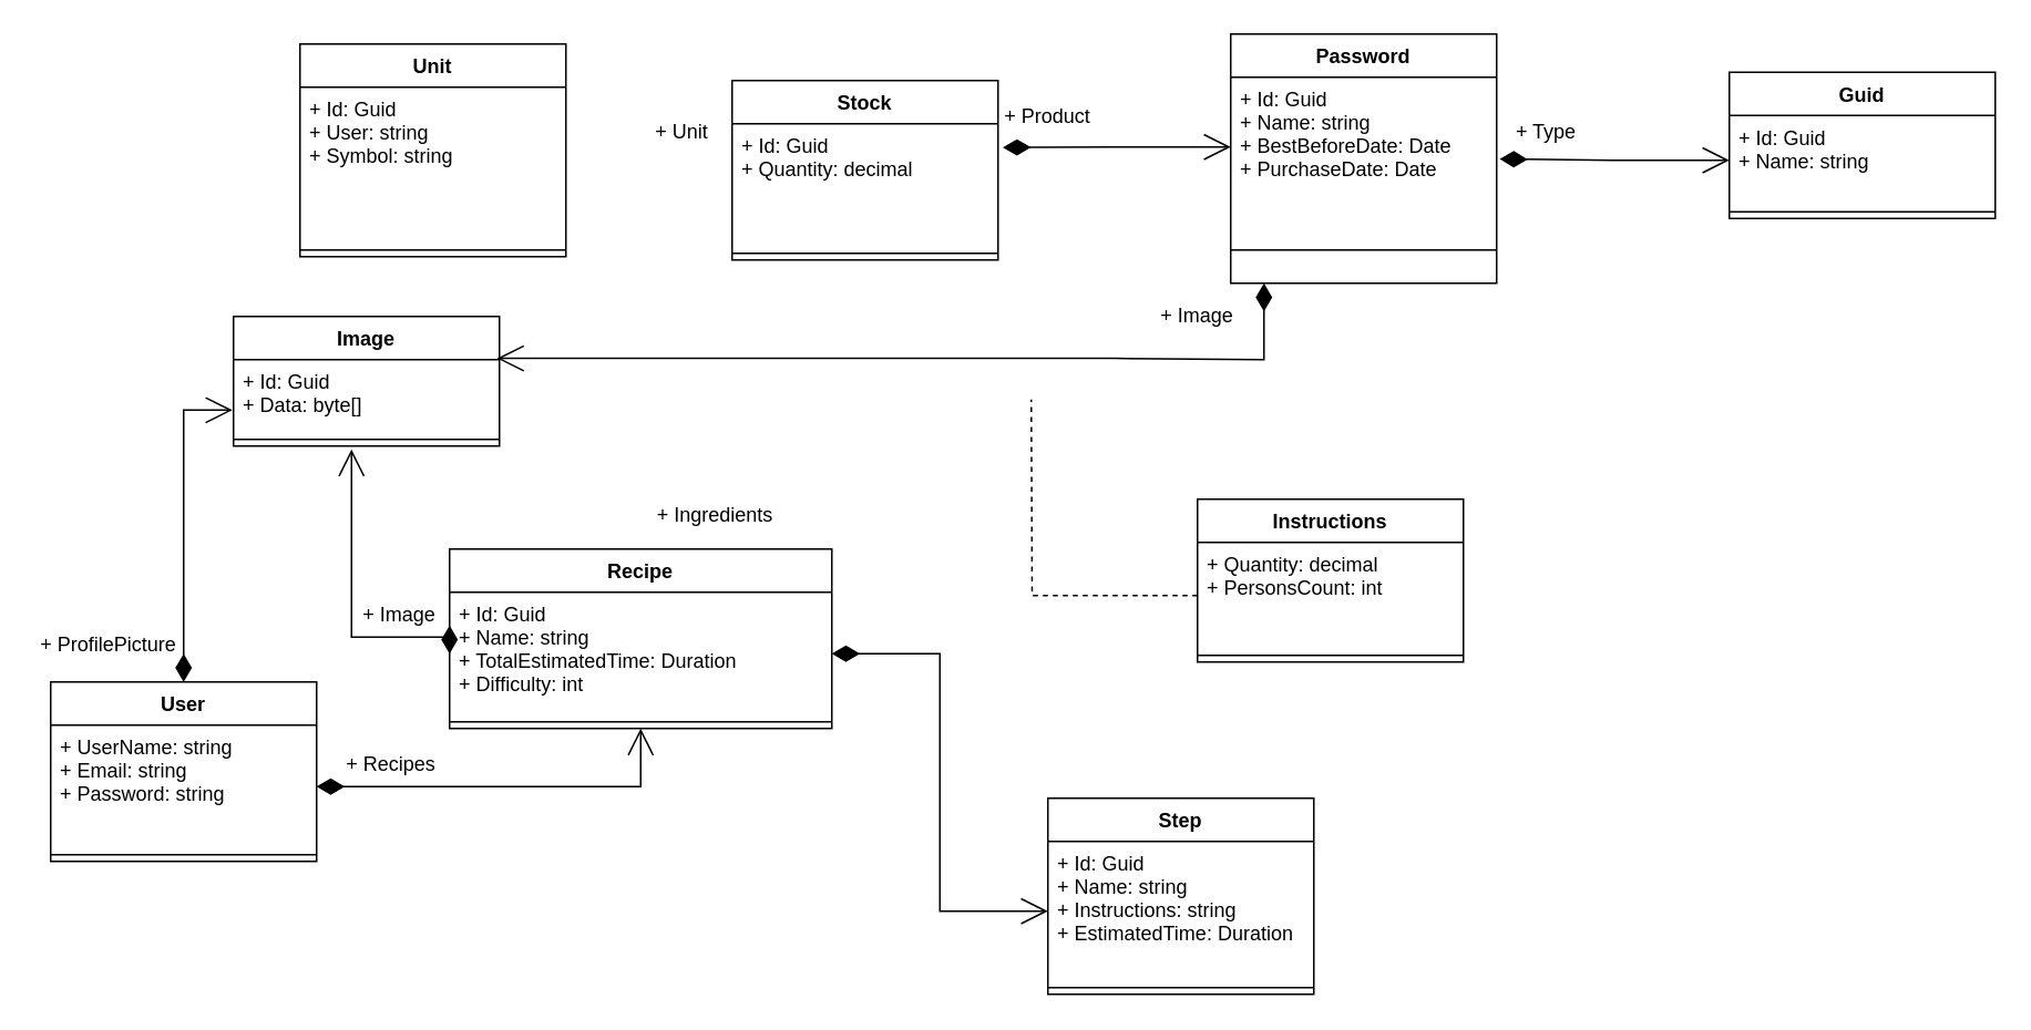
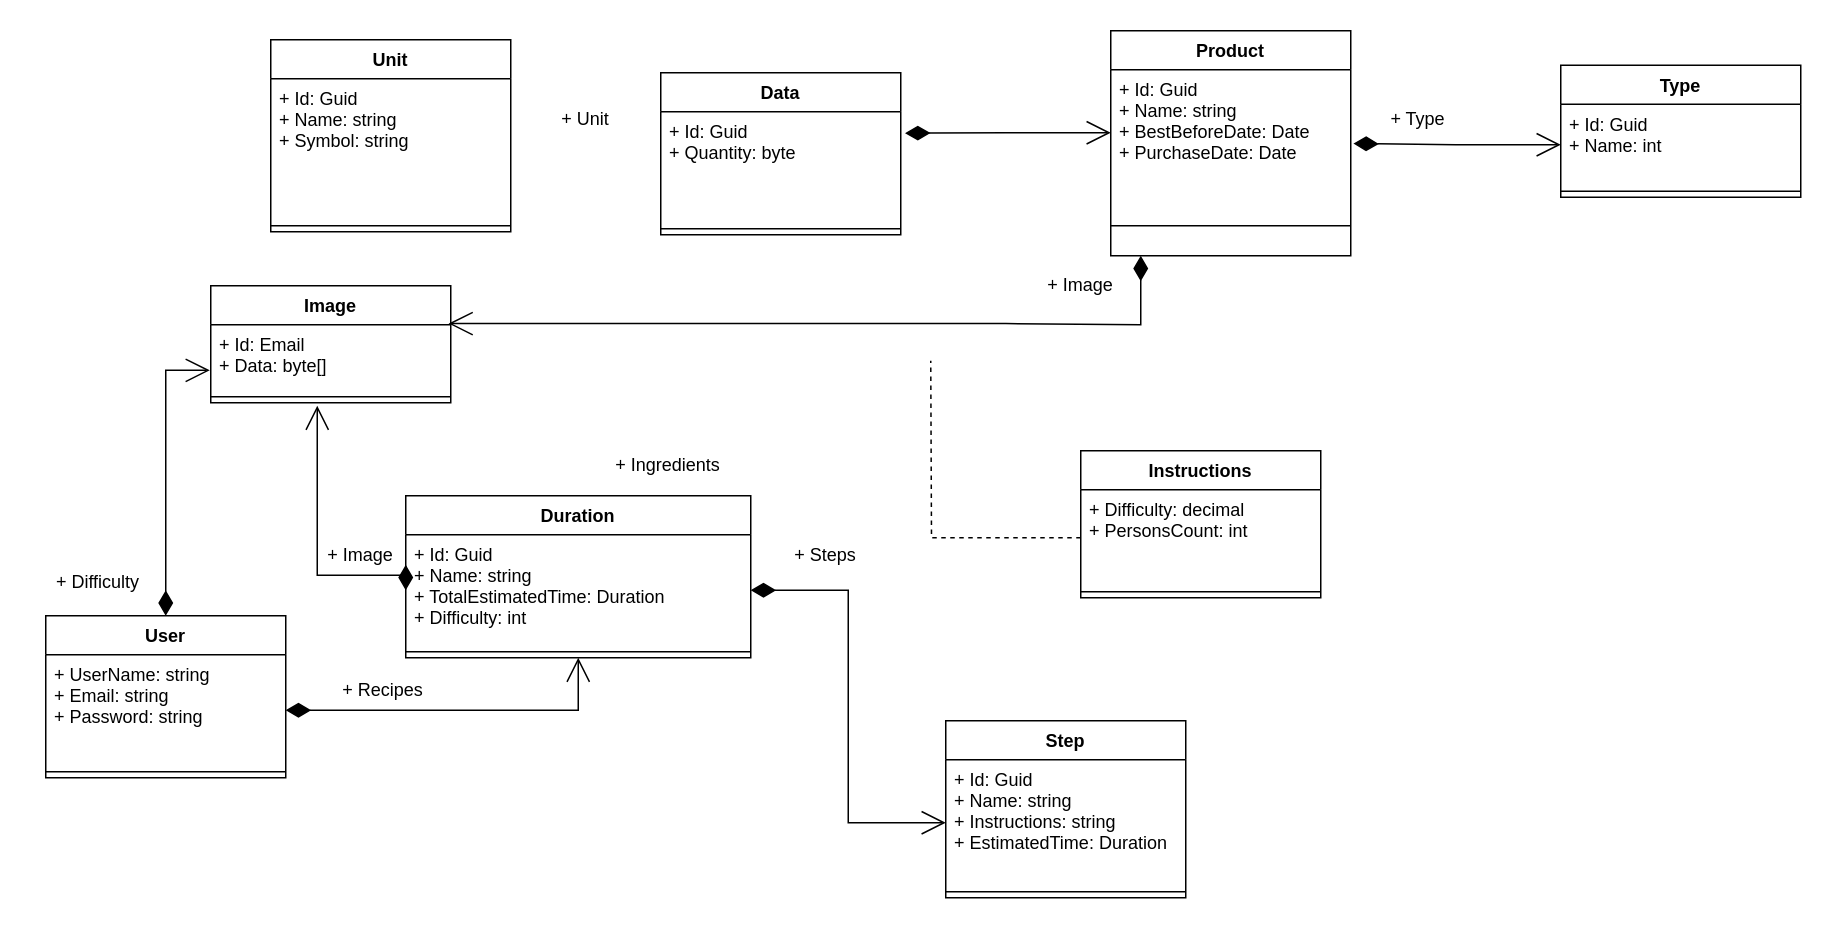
  <mxCell id="0" />
  <mxCell id="1" parent="0" />
- <mxCell id="2" value="Password" style="swimlane;fontStyle=1;align=center;verticalAlign=top;childLayout=stackLayout;horizontal=1;startSize=26;horizontalStack=0;resizeParent=1;resizeParentMax=0;resizeLast=0;collapsible=1;marginBottom=0;" parent="1" vertex="1"><mxGeometry x="740" y="20" width="160" height="150" as="geometry" /></mxCell>
+ <mxCell id="2" value="Product" style="swimlane;fontStyle=1;align=center;verticalAlign=top;childLayout=stackLayout;horizontal=1;startSize=26;horizontalStack=0;resizeParent=1;resizeParentMax=0;resizeLast=0;collapsible=1;marginBottom=0;" parent="1" vertex="1"><mxGeometry x="740" y="20" width="160" height="150" as="geometry" /></mxCell>
  <mxCell id="3" value="+ Id: Guid&#10;+ Name: string&#10;+ BestBeforeDate: Date&#10;+ PurchaseDate: Date" style="text;strokeColor=none;fillColor=none;align=left;verticalAlign=top;spacingLeft=4;spacingRight=4;overflow=hidden;rotatable=0;points=[[0,0.5],[1,0.5]];portConstraint=eastwest;" parent="2" vertex="1"><mxGeometry y="26" width="160" height="84" as="geometry" /></mxCell>
  <mxCell id="4" value="" style="line;strokeWidth=1;fillColor=none;align=left;verticalAlign=middle;spacingTop=-1;spacingLeft=3;spacingRight=3;rotatable=0;labelPosition=right;points=[];portConstraint=eastwest;" parent="2" vertex="1"><mxGeometry y="110" width="160" height="40" as="geometry" /></mxCell>
- <mxCell id="5" value="Stock" style="swimlane;fontStyle=1;align=center;verticalAlign=top;childLayout=stackLayout;horizontal=1;startSize=26;horizontalStack=0;resizeParent=1;resizeParentMax=0;resizeLast=0;collapsible=1;marginBottom=0;" parent="1" vertex="1"><mxGeometry x="440" y="48" width="160" height="108" as="geometry" /></mxCell>
- <mxCell id="6" value="+ Id: Guid&#10;+ Quantity: decimal" style="text;strokeColor=none;fillColor=none;align=left;verticalAlign=top;spacingLeft=4;spacingRight=4;overflow=hidden;rotatable=0;points=[[0,0.5],[1,0.5]];portConstraint=eastwest;" parent="5" vertex="1"><mxGeometry y="26" width="160" height="74" as="geometry" /></mxCell>
+ <mxCell id="5" value="Data" style="swimlane;fontStyle=1;align=center;verticalAlign=top;childLayout=stackLayout;horizontal=1;startSize=26;horizontalStack=0;resizeParent=1;resizeParentMax=0;resizeLast=0;collapsible=1;marginBottom=0;" parent="1" vertex="1"><mxGeometry x="440" y="48" width="160" height="108" as="geometry" /></mxCell>
+ <mxCell id="6" value="+ Id: Guid&#10;+ Quantity: byte" style="text;strokeColor=none;fillColor=none;align=left;verticalAlign=top;spacingLeft=4;spacingRight=4;overflow=hidden;rotatable=0;points=[[0,0.5],[1,0.5]];portConstraint=eastwest;" parent="5" vertex="1"><mxGeometry y="26" width="160" height="74" as="geometry" /></mxCell>
  <mxCell id="7" value="" style="line;strokeWidth=1;fillColor=none;align=left;verticalAlign=middle;spacingTop=-1;spacingLeft=3;spacingRight=3;rotatable=0;labelPosition=right;points=[];portConstraint=eastwest;" parent="5" vertex="1"><mxGeometry y="100" width="160" height="8" as="geometry" /></mxCell>
  <mxCell id="8" style="edgeStyle=orthogonalEdgeStyle;rounded=0;orthogonalLoop=1;jettySize=auto;html=1;entryX=1.018;entryY=0.373;entryDx=0;entryDy=0;endArrow=diamondThin;endFill=1;startSize=14;endSize=14;entryPerimeter=0;exitX=0;exitY=0.5;exitDx=0;exitDy=0;startArrow=open;startFill=0;" parent="1" source="3" target="5" edge="1"><mxGeometry relative="1" as="geometry" /></mxCell>
  <mxCell id="9" value="Unit" style="swimlane;fontStyle=1;align=center;verticalAlign=top;childLayout=stackLayout;horizontal=1;startSize=26;horizontalStack=0;resizeParent=1;resizeParentMax=0;resizeLast=0;collapsible=1;marginBottom=0;" parent="1" vertex="1"><mxGeometry x="180" y="26" width="160" height="128" as="geometry" /></mxCell>
- <mxCell id="10" value="+ Id: Guid&#10;+ User: string&#10;+ Symbol: string" style="text;strokeColor=none;fillColor=none;align=left;verticalAlign=top;spacingLeft=4;spacingRight=4;overflow=hidden;rotatable=0;points=[[0,0.5],[1,0.5]];portConstraint=eastwest;" parent="9" vertex="1"><mxGeometry y="26" width="160" height="94" as="geometry" /></mxCell>
+ <mxCell id="10" value="+ Id: Guid&#10;+ Name: string&#10;+ Symbol: string" style="text;strokeColor=none;fillColor=none;align=left;verticalAlign=top;spacingLeft=4;spacingRight=4;overflow=hidden;rotatable=0;points=[[0,0.5],[1,0.5]];portConstraint=eastwest;" parent="9" vertex="1"><mxGeometry y="26" width="160" height="94" as="geometry" /></mxCell>
  <mxCell id="11" value="" style="line;strokeWidth=1;fillColor=none;align=left;verticalAlign=middle;spacingTop=-1;spacingLeft=3;spacingRight=3;rotatable=0;labelPosition=right;points=[];portConstraint=eastwest;" parent="9" vertex="1"><mxGeometry y="120" width="160" height="8" as="geometry" /></mxCell>
  <mxCell id="12" style="edgeStyle=orthogonalEdgeStyle;rounded=0;orthogonalLoop=1;jettySize=auto;html=1;exitX=0.5;exitY=1;exitDx=0;exitDy=0;startArrow=open;startFill=0;endArrow=diamondThin;endFill=1;startSize=14;endSize=14;strokeWidth=1;" parent="1" source="13" target="25" edge="1"><mxGeometry relative="1" as="geometry" /></mxCell>
- <mxCell id="13" value="Recipe" style="swimlane;fontStyle=1;align=center;verticalAlign=top;childLayout=stackLayout;horizontal=1;startSize=26;horizontalStack=0;resizeParent=1;resizeParentMax=0;resizeLast=0;collapsible=1;marginBottom=0;" parent="1" vertex="1"><mxGeometry y="330" width="230" height="108" as="geometry" x="270" /></mxCell>
+ <mxCell id="13" value="Duration" style="swimlane;fontStyle=1;align=center;verticalAlign=top;childLayout=stackLayout;horizontal=1;startSize=26;horizontalStack=0;resizeParent=1;resizeParentMax=0;resizeLast=0;collapsible=1;marginBottom=0;" parent="1" vertex="1"><mxGeometry y="330" width="230" height="108" as="geometry" x="270" /></mxCell>
  <mxCell id="14" value="+ Id: Guid&#10;+ Name: string&#10;+ TotalEstimatedTime: Duration&#10;+ Difficulty: int" style="text;strokeColor=none;fillColor=none;align=left;verticalAlign=top;spacingLeft=4;spacingRight=4;overflow=hidden;rotatable=0;points=[[0,0.5],[1,0.5]];portConstraint=eastwest;" parent="13" vertex="1"><mxGeometry y="26" width="230" height="74" as="geometry" /></mxCell>
  <mxCell id="15" value="" style="line;strokeWidth=1;fillColor=none;align=left;verticalAlign=middle;spacingTop=-1;spacingLeft=3;spacingRight=3;rotatable=0;labelPosition=right;points=[];portConstraint=eastwest;" parent="13" vertex="1"><mxGeometry y="100" width="230" height="8" as="geometry" /></mxCell>
  <mxCell id="16" value="Step" style="swimlane;fontStyle=1;align=center;verticalAlign=top;childLayout=stackLayout;horizontal=1;startSize=26;horizontalStack=0;resizeParent=1;resizeParentMax=0;resizeLast=0;collapsible=1;marginBottom=0;" parent="1" vertex="1"><mxGeometry x="630" y="480" width="160" height="118" as="geometry" /></mxCell>
  <mxCell id="17" value="+ Id: Guid&#10;+ Name: string&#10;+ Instructions: string&#10;+ EstimatedTime: Duration" style="text;strokeColor=none;fillColor=none;align=left;verticalAlign=top;spacingLeft=4;spacingRight=4;overflow=hidden;rotatable=0;points=[[0,0.5],[1,0.5]];portConstraint=eastwest;" parent="16" vertex="1"><mxGeometry y="26" width="160" height="84" as="geometry" /></mxCell>
  <mxCell id="18" value="" style="line;strokeWidth=1;fillColor=none;align=left;verticalAlign=middle;spacingTop=-1;spacingLeft=3;spacingRight=3;rotatable=0;labelPosition=right;points=[];portConstraint=eastwest;" parent="16" vertex="1"><mxGeometry y="110" width="160" height="8" as="geometry" /></mxCell>
  <mxCell id="19" style="edgeStyle=orthogonalEdgeStyle;rounded=0;orthogonalLoop=1;jettySize=auto;html=1;exitX=0;exitY=0.5;exitDx=0;exitDy=0;entryX=1;entryY=0.5;entryDx=0;entryDy=0;endArrow=diamondThin;endFill=1;startSize=14;endSize=14;strokeWidth=1;startArrow=open;startFill=0;" parent="1" source="17" target="14" edge="1"><mxGeometry relative="1" as="geometry" /></mxCell>
  <mxCell id="20" value="Instructions" style="swimlane;fontStyle=1;align=center;verticalAlign=top;childLayout=stackLayout;horizontal=1;startSize=26;horizontalStack=0;resizeParent=1;resizeParentMax=0;resizeLast=0;collapsible=1;marginBottom=0;" parent="1" vertex="1"><mxGeometry x="720" y="300" width="160" height="98" as="geometry" /></mxCell>
- <mxCell id="21" value="+ Quantity: decimal&#10;+ PersonsCount: int" style="text;strokeColor=none;fillColor=none;align=left;verticalAlign=top;spacingLeft=4;spacingRight=4;overflow=hidden;rotatable=0;points=[[0,0.5],[1,0.5]];portConstraint=eastwest;" parent="20" vertex="1"><mxGeometry y="26" width="160" height="64" as="geometry" /></mxCell>
+ <mxCell id="21" value="+ Difficulty: decimal&#10;+ PersonsCount: int" style="text;strokeColor=none;fillColor=none;align=left;verticalAlign=top;spacingLeft=4;spacingRight=4;overflow=hidden;rotatable=0;points=[[0,0.5],[1,0.5]];portConstraint=eastwest;" parent="20" vertex="1"><mxGeometry y="26" width="160" height="64" as="geometry" /></mxCell>
  <mxCell id="22" value="" style="line;strokeWidth=1;fillColor=none;align=left;verticalAlign=middle;spacingTop=-1;spacingLeft=3;spacingRight=3;rotatable=0;labelPosition=right;points=[];portConstraint=eastwest;" parent="20" vertex="1"><mxGeometry y="90" width="160" height="8" as="geometry" /></mxCell>
  <mxCell id="23" style="edgeStyle=orthogonalEdgeStyle;rounded=0;orthogonalLoop=1;jettySize=auto;html=1;exitX=0;exitY=0.5;exitDx=0;exitDy=0;endArrow=none;endFill=0;startSize=14;endSize=14;strokeWidth=1;dashed=1;" parent="1" source="21" edge="1"><mxGeometry relative="1" as="geometry"><mxPoint x="620" y="240" as="targetPoint" /></mxGeometry></mxCell>
  <mxCell id="24" value="User" style="swimlane;fontStyle=1;align=center;verticalAlign=top;childLayout=stackLayout;horizontal=1;startSize=26;horizontalStack=0;resizeParent=1;resizeParentMax=0;resizeLast=0;collapsible=1;marginBottom=0;" parent="1" vertex="1"><mxGeometry x="30" y="410" width="160" height="108" as="geometry" /></mxCell>
  <mxCell id="25" value="+ UserName: string&#10;+ Email: string&#10;+ Password: string" style="text;strokeColor=none;fillColor=none;align=left;verticalAlign=top;spacingLeft=4;spacingRight=4;overflow=hidden;rotatable=0;points=[[0,0.5],[1,0.5]];portConstraint=eastwest;" parent="24" vertex="1"><mxGeometry y="26" width="160" height="74" as="geometry" /></mxCell>
  <mxCell id="26" value="" style="line;strokeWidth=1;fillColor=none;align=left;verticalAlign=middle;spacingTop=-1;spacingLeft=3;spacingRight=3;rotatable=0;labelPosition=right;points=[];portConstraint=eastwest;" parent="24" vertex="1"><mxGeometry y="100" width="160" height="8" as="geometry" /></mxCell>
- <mxCell id="27" value="Guid" style="swimlane;fontStyle=1;align=center;verticalAlign=top;childLayout=stackLayout;horizontal=1;startSize=26;horizontalStack=0;resizeParent=1;resizeParentMax=0;resizeLast=0;collapsible=1;marginBottom=0;" parent="1" vertex="1"><mxGeometry x="1040" y="43" width="160" height="88" as="geometry" /></mxCell>
- <mxCell id="28" value="+ Id: Guid&#10;+ Name: string" style="text;strokeColor=none;fillColor=none;align=left;verticalAlign=top;spacingLeft=4;spacingRight=4;overflow=hidden;rotatable=0;points=[[0,0.5],[1,0.5]];portConstraint=eastwest;" parent="27" vertex="1"><mxGeometry y="26" width="160" height="54" as="geometry" /></mxCell>
+ <mxCell id="27" value="Type" style="swimlane;fontStyle=1;align=center;verticalAlign=top;childLayout=stackLayout;horizontal=1;startSize=26;horizontalStack=0;resizeParent=1;resizeParentMax=0;resizeLast=0;collapsible=1;marginBottom=0;" parent="1" vertex="1"><mxGeometry x="1040" y="43" width="160" height="88" as="geometry" /></mxCell>
+ <mxCell id="28" value="+ Id: Guid&#10;+ Name: int" style="text;strokeColor=none;fillColor=none;align=left;verticalAlign=top;spacingLeft=4;spacingRight=4;overflow=hidden;rotatable=0;points=[[0,0.5],[1,0.5]];portConstraint=eastwest;" parent="27" vertex="1"><mxGeometry y="26" width="160" height="54" as="geometry" /></mxCell>
  <mxCell id="29" value="" style="line;strokeWidth=1;fillColor=none;align=left;verticalAlign=middle;spacingTop=-1;spacingLeft=3;spacingRight=3;rotatable=0;labelPosition=right;points=[];portConstraint=eastwest;" parent="27" vertex="1"><mxGeometry y="80" width="160" height="8" as="geometry" /></mxCell>
  <mxCell id="30" style="edgeStyle=orthogonalEdgeStyle;rounded=0;orthogonalLoop=1;jettySize=auto;html=1;exitX=0;exitY=0.5;exitDx=0;exitDy=0;entryX=1.011;entryY=0.586;entryDx=0;entryDy=0;entryPerimeter=0;endArrow=diamondThin;endFill=1;startSize=14;endSize=14;strokeWidth=1;startArrow=open;startFill=0;" parent="1" source="28" target="3" edge="1"><mxGeometry relative="1" as="geometry" /></mxCell>
- <mxCell id="31" value="+ Type" style="text;html=1;strokeColor=none;fillColor=none;align=center;verticalAlign=middle;whiteSpace=wrap;rounded=0;" parent="1" vertex="1"><mxGeometry x="910" y="69" width="40" height="20" as="geometry" /></mxCell>
- <mxCell id="32" value="+ Product" style="text;html=1;strokeColor=none;fillColor=none;align=center;verticalAlign=middle;whiteSpace=wrap;rounded=0;" parent="1" vertex="1"><mxGeometry x="600" y="60" width="60" height="20" as="geometry" /></mxCell>
- <mxCell id="33" value="+ Unit" style="text;html=1;strokeColor=none;fillColor=none;align=center;verticalAlign=middle;whiteSpace=wrap;rounded=0;" parent="1" vertex="1"><mxGeometry x="380" y="69" width="60" height="20" as="geometry" /></mxCell>
- <mxCell id="34" value="+ Ingredients" style="text;html=1;strokeColor=none;fillColor=none;align=center;verticalAlign=middle;whiteSpace=wrap;rounded=0;" parent="1" vertex="1"><mxGeometry x="390" y="300" width="80" height="20" as="geometry" /></mxCell>
+ <mxCell id="31" value="+ Type" style="text;html=1;strokeColor=none;fillColor=none;align=center;verticalAlign=middle;whiteSpace=wrap;rounded=0;" parent="1" vertex="1"><mxGeometry x="925" y="69" width="40" height="20" as="geometry" /></mxCell>
+ <mxCell id="33" value="+ Unit" style="text;html=1;strokeColor=none;fillColor=none;align=center;verticalAlign=middle;whiteSpace=wrap;rounded=0;" parent="1" vertex="1"><mxGeometry x="360" y="69" width="60" height="20" as="geometry" /></mxCell>
+ <mxCell id="34" value="+ Ingredients" style="text;html=1;strokeColor=none;fillColor=none;align=center;verticalAlign=middle;whiteSpace=wrap;rounded=0;" parent="1" vertex="1"><mxGeometry x="405" y="300" width="80" height="20" as="geometry" /></mxCell>
+ <mxCell id="35" value="+ Steps" style="text;html=1;strokeColor=none;fillColor=none;align=center;verticalAlign=middle;whiteSpace=wrap;rounded=0;" parent="1" vertex="1"><mxGeometry x="510" y="360" width="80" height="20" as="geometry" /></mxCell>
  <mxCell id="36" value="Image" style="swimlane;fontStyle=1;align=center;verticalAlign=top;childLayout=stackLayout;horizontal=1;startSize=26;horizontalStack=0;resizeParent=1;resizeParentMax=0;resizeLast=0;collapsible=1;marginBottom=0;" parent="1" vertex="1"><mxGeometry x="140" y="190" width="160" height="78" as="geometry" /></mxCell>
- <mxCell id="37" value="+ Id: Guid&#10;+ Data: byte[]" style="text;strokeColor=none;fillColor=none;align=left;verticalAlign=top;spacingLeft=4;spacingRight=4;overflow=hidden;rotatable=0;points=[[0,0.5],[1,0.5]];portConstraint=eastwest;" parent="36" vertex="1"><mxGeometry y="26" width="160" height="44" as="geometry" /></mxCell>
+ <mxCell id="37" value="+ Id: Email&#10;+ Data: byte[]" style="text;strokeColor=none;fillColor=none;align=left;verticalAlign=top;spacingLeft=4;spacingRight=4;overflow=hidden;rotatable=0;points=[[0,0.5],[1,0.5]];portConstraint=eastwest;" parent="36" vertex="1"><mxGeometry y="26" width="160" height="44" as="geometry" /></mxCell>
  <mxCell id="38" value="" style="line;strokeWidth=1;fillColor=none;align=left;verticalAlign=middle;spacingTop=-1;spacingLeft=3;spacingRight=3;rotatable=0;labelPosition=right;points=[];portConstraint=eastwest;" parent="36" vertex="1"><mxGeometry y="70" width="160" height="8" as="geometry" /></mxCell>
  <mxCell id="39" style="edgeStyle=orthogonalEdgeStyle;rounded=0;orthogonalLoop=1;jettySize=auto;html=1;startArrow=open;startFill=0;endArrow=diamondThin;endFill=1;startSize=14;endSize=14;strokeWidth=1;exitX=0.991;exitY=-0.018;exitDx=0;exitDy=0;exitPerimeter=0;" parent="1" source="37" edge="1"><mxGeometry relative="1" as="geometry"><mxPoint x="760" y="170" as="targetPoint" /><Array as="points"><mxPoint x="670" y="215" /><mxPoint x="730" y="216" /></Array></mxGeometry></mxCell>
  <mxCell id="40" value="+ Image" style="text;html=1;strokeColor=none;fillColor=none;align=center;verticalAlign=middle;whiteSpace=wrap;rounded=0;" parent="1" vertex="1"><mxGeometry x="690" y="180" width="60" height="20" as="geometry" /></mxCell>
  <mxCell id="41" style="edgeStyle=orthogonalEdgeStyle;rounded=0;orthogonalLoop=1;jettySize=auto;html=1;startArrow=open;startFill=0;endArrow=diamondThin;endFill=1;startSize=14;endSize=14;strokeWidth=1;entryX=0;entryY=0.5;entryDx=0;entryDy=0;" parent="1" target="14" edge="1"><mxGeometry relative="1" as="geometry"><mxPoint x="211" y="270" as="sourcePoint" /><mxPoint x="770" y="180" as="targetPoint" /><Array as="points"><mxPoint x="211" y="383" /></Array></mxGeometry></mxCell>
  <mxCell id="42" value="+ Image" style="text;html=1;strokeColor=none;fillColor=none;align=center;verticalAlign=middle;whiteSpace=wrap;rounded=0;" parent="1" vertex="1"><mxGeometry x="210" y="360" width="60" height="20" as="geometry" /></mxCell>
  <mxCell id="43" style="edgeStyle=orthogonalEdgeStyle;rounded=0;orthogonalLoop=1;jettySize=auto;html=1;startArrow=open;startFill=0;endArrow=diamondThin;endFill=1;startSize=14;endSize=14;strokeWidth=1;exitX=-0.004;exitY=0.691;exitDx=0;exitDy=0;exitPerimeter=0;" parent="1" source="37" edge="1"><mxGeometry relative="1" as="geometry"><mxPoint x="220.56" y="303.61" as="sourcePoint" /><mxPoint x="110" y="410" as="targetPoint" /><Array as="points"><mxPoint x="110" y="246" /></Array></mxGeometry></mxCell>
- <mxCell id="44" value="+ ProfilePicture" style="text;html=1;strokeColor=none;fillColor=none;align=center;verticalAlign=middle;whiteSpace=wrap;rounded=0;" parent="1" vertex="1"><mxGeometry x="20" y="378" width="90" height="20" as="geometry" /></mxCell>
- <mxCell id="45" value="+ Recipes" style="text;html=1;strokeColor=none;fillColor=none;align=center;verticalAlign=middle;whiteSpace=wrap;rounded=0;" parent="1" vertex="1"><mxGeometry x="190" y="450" width="90" height="20" as="geometry" /></mxCell>
+ <mxCell id="44" value="+ Difficulty" style="text;html=1;strokeColor=none;fillColor=none;align=center;verticalAlign=middle;whiteSpace=wrap;rounded=0;" parent="1" vertex="1"><mxGeometry x="20" y="378" width="90" height="20" as="geometry" /></mxCell>
+ <mxCell id="45" value="+ Recipes" style="text;html=1;strokeColor=none;fillColor=none;align=center;verticalAlign=middle;whiteSpace=wrap;rounded=0;" parent="1" vertex="1"><mxGeometry x="210" y="450" width="90" height="20" as="geometry" /></mxCell>
